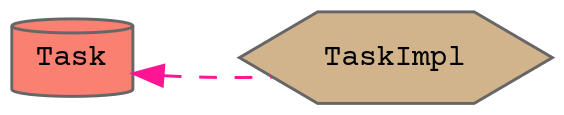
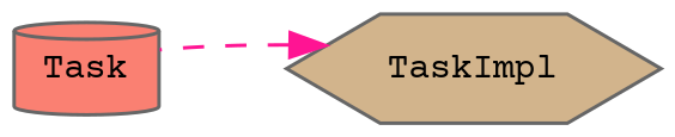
  digraph {
    rankdir=LR
    fontname="Courier Prime"
    node [color=grey40 fontname="Courier Prime" fontsize=10 style=filled]
    n1 [fillcolor=salmon height=0.2 label=Task shape=cylinder width=0.4]
    n2 [fillcolor=tan height=0.2 label=TaskImpl shape=hexagon width=0.4]
-   n1 -> n2 [color=deeppink dir=back fontname="Courier Prime" fontsize=10 labelfontname=Helvetica labelfontsize=10 style=dashed]
+   n2 -> n1 [color=deeppink dir=back fontname="Courier Prime" fontsize=10 labelfontname=Helvetica labelfontsize=10 style=dashed]
  }
